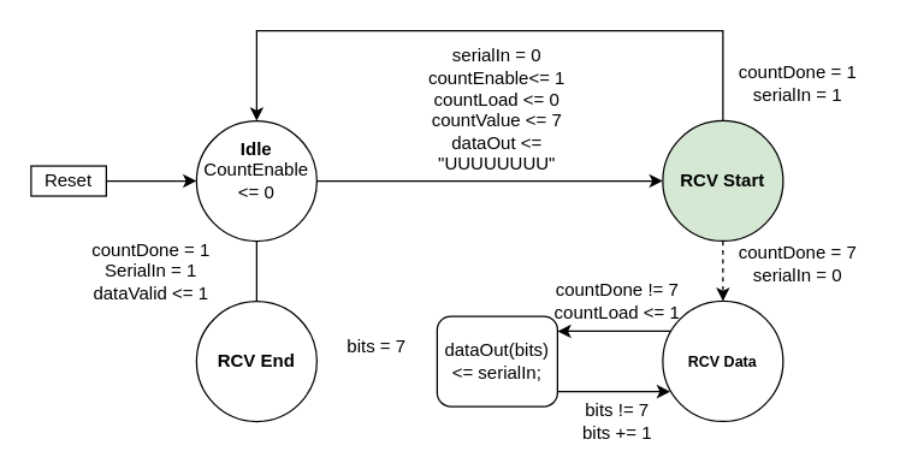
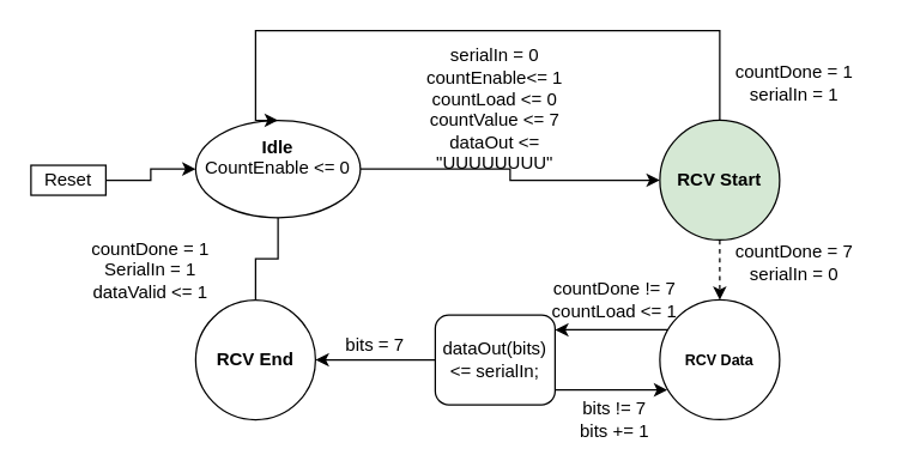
  <mxCell id="0" />
  <mxCell id="1" parent="0" />
  <mxCell id="2" style="edgeStyle=orthogonalEdgeStyle;rounded=0;orthogonalLoop=1;jettySize=auto;html=1;" parent="1" source="3" target="6" edge="1"><mxGeometry relative="1" as="geometry" /></mxCell>
- <mxCell id="3" value="&lt;div&gt;&lt;b&gt;Idle&lt;/b&gt;&lt;/div&gt;&lt;div&gt;CountEnable &amp;lt;= 0&lt;br&gt;&lt;/div&gt;&lt;div&gt;&lt;br&gt;&lt;/div&gt;" style="ellipse;whiteSpace=wrap;html=1;aspect=fixed;" parent="1" vertex="1"><mxGeometry x="130" y="79.94" width="80" height="80" as="geometry" /></mxCell>
+ <mxCell id="3" value="&lt;div&gt;&lt;b&gt;Idle&lt;/b&gt;&lt;/div&gt;&lt;div&gt;CountEnable &amp;lt;= 0&lt;br&gt;&lt;/div&gt;&lt;div&gt;&lt;br&gt;&lt;/div&gt;" style="ellipse;whiteSpace=wrap;html=1;aspect=fixed;" parent="1" vertex="1"><mxGeometry x="130" y="79.94" width="110" height="65" as="geometry" /></mxCell>
  <mxCell id="4" style="edgeStyle=orthogonalEdgeStyle;rounded=0;orthogonalLoop=1;jettySize=auto;html=1;exitX=0.5;exitY=1;exitDx=0;exitDy=0;entryX=0.5;entryY=0;entryDx=0;entryDy=0;dashed=1;" parent="1" source="6" target="7" edge="1"><mxGeometry relative="1" as="geometry"><mxPoint x="480" y="239.88" as="targetPoint" /><Array as="points" /></mxGeometry></mxCell>
  <mxCell id="5" style="edgeStyle=orthogonalEdgeStyle;rounded=0;orthogonalLoop=1;jettySize=auto;html=1;exitX=0.5;exitY=0;exitDx=0;exitDy=0;entryX=0.5;entryY=0;entryDx=0;entryDy=0;" edge="1" parent="1" source="6" target="3"><mxGeometry relative="1" as="geometry"><mxPoint x="170" y="19.94" as="targetPoint" /><Array as="points"><mxPoint x="480" y="20" /><mxPoint x="170" y="20" /></Array></mxGeometry></mxCell>
  <mxCell id="6" value="&lt;div&gt;&lt;b&gt;RCV Start&lt;/b&gt;&lt;br&gt;&lt;/div&gt;" style="ellipse;whiteSpace=wrap;html=1;aspect=fixed;fillColor=#d5e8d4;" parent="1" vertex="1"><mxGeometry x="440" y="79.88" width="80" height="80" as="geometry" /></mxCell>
  <mxCell id="7" value="&lt;div style=&quot;font-size: 10px;&quot;&gt;&lt;b&gt;RCV Data&lt;/b&gt;&lt;font style=&quot;font-size: 10px;&quot;&gt;&lt;br&gt;&lt;/font&gt;&lt;/div&gt;" style="ellipse;whiteSpace=wrap;html=1;aspect=fixed;" parent="1" vertex="1"><mxGeometry x="440" y="199.88" width="80" height="80" as="geometry" /></mxCell>
  <mxCell id="8" style="edgeStyle=orthogonalEdgeStyle;rounded=0;orthogonalLoop=1;jettySize=auto;html=1;exitX=0.5;exitY=0;exitDx=0;exitDy=0;entryX=0.5;entryY=1;entryDx=0;entryDy=0;endArrow=none;" edge="1" parent="1" source="9" target="3"><mxGeometry relative="1" as="geometry" /></mxCell>
  <mxCell id="9" value="&lt;div&gt;&lt;b&gt;RCV End&lt;/b&gt;&lt;br&gt;&lt;/div&gt;" style="ellipse;whiteSpace=wrap;html=1;aspect=fixed;" parent="1" vertex="1"><mxGeometry x="130" y="199.94" width="80" height="80" as="geometry" /></mxCell>
  <mxCell id="10" value="" style="edgeStyle=orthogonalEdgeStyle;rounded=0;orthogonalLoop=1;jettySize=auto;html=1;" parent="1" source="11" target="3" edge="1"><mxGeometry relative="1" as="geometry" /></mxCell>
  <mxCell id="11" value="Reset" style="rounded=0;whiteSpace=wrap;html=1;" parent="1" vertex="1"><mxGeometry x="20" y="109.94" width="50" height="20" as="geometry" /></mxCell>
  <mxCell id="12" value="&lt;div&gt;serialIn = 0&lt;br&gt;&lt;/div&gt;&lt;div&gt;countEnable&amp;lt;= 1&lt;br&gt;&lt;/div&gt;&lt;div&gt;countLoad &amp;lt;= 0&lt;/div&gt;&lt;div&gt;countValue &amp;lt;= 7&lt;/div&gt;&lt;div&gt;dataOut &amp;lt;= &quot;UUUUUUUU&quot;&lt;br&gt;&lt;/div&gt;&lt;div&gt;&amp;nbsp;&lt;br&gt;&lt;/div&gt;" style="text;html=1;strokeColor=none;fillColor=none;align=center;verticalAlign=middle;whiteSpace=wrap;rounded=0;" parent="1" vertex="1"><mxGeometry x="280" y="39.94" width="100" height="80" as="geometry" /></mxCell>
  <mxCell id="13" value="&lt;div&gt;countDone != 7&lt;/div&gt;&lt;div&gt;countLoad &amp;lt;= 1&lt;br&gt;&lt;/div&gt;" style="text;html=1;strokeColor=none;fillColor=none;align=center;verticalAlign=middle;whiteSpace=wrap;rounded=0;" parent="1" vertex="1"><mxGeometry x="360" y="189.94" width="100" height="20" as="geometry" /></mxCell>
  <mxCell id="14" value="&lt;div&gt;countDone = 1&lt;/div&gt;&lt;div&gt;SerialIn = 1&lt;/div&gt;&lt;div&gt;dataValid &amp;lt;= 1&lt;/div&gt;" style="text;html=1;strokeColor=none;fillColor=none;align=center;verticalAlign=middle;whiteSpace=wrap;rounded=0;" parent="1" vertex="1"><mxGeometry x="40" y="169.94" width="120" height="20" as="geometry" /></mxCell>
  <mxCell id="15" value="&lt;div&gt;countDone = 7&lt;/div&gt;&lt;div&gt;serialIn = 0&lt;br&gt;&lt;/div&gt;" style="text;html=1;strokeColor=none;fillColor=none;align=center;verticalAlign=middle;whiteSpace=wrap;rounded=0;" vertex="1" parent="1"><mxGeometry x="480" y="159.88" width="100" height="30.06" as="geometry" /></mxCell>
  <mxCell id="16" value="&lt;div&gt;countDone = 1&lt;br&gt;&lt;/div&gt;&lt;div&gt;serialIn = 1&lt;/div&gt;" style="text;html=1;strokeColor=none;fillColor=none;align=center;verticalAlign=middle;whiteSpace=wrap;rounded=0;" vertex="1" parent="1"><mxGeometry x="480" y="39.94" width="100" height="29.94" as="geometry" /></mxCell>
+ <mxCell id="17" style="edgeStyle=orthogonalEdgeStyle;rounded=0;orthogonalLoop=1;jettySize=auto;html=1;exitX=0;exitY=0.5;exitDx=0;exitDy=0;entryX=1;entryY=0.5;entryDx=0;entryDy=0;" edge="1" parent="1" source="18" target="9"><mxGeometry relative="1" as="geometry" /></mxCell>
  <mxCell id="18" value="dataOut(bits) &amp;lt;= serialIn;" style="rounded=1;whiteSpace=wrap;html=1;" vertex="1" parent="1"><mxGeometry x="290" y="209.94" width="80" height="60" as="geometry" /></mxCell>
  <mxCell id="19" value="&lt;div&gt;bits != 7&lt;/div&gt;&lt;div&gt;bits += 1&lt;br&gt;&lt;/div&gt;" style="text;html=1;strokeColor=none;fillColor=none;align=center;verticalAlign=middle;whiteSpace=wrap;rounded=0;" vertex="1" parent="1"><mxGeometry x="360" y="269.94" width="100" height="20" as="geometry" /></mxCell>
  <mxCell id="20" value="&lt;div&gt;bits = 7&lt;/div&gt;" style="text;html=1;strokeColor=none;fillColor=none;align=center;verticalAlign=middle;whiteSpace=wrap;rounded=0;" vertex="1" parent="1"><mxGeometry x="200" y="219.88" width="100" height="20" as="geometry" /></mxCell>
  <mxCell id="21" value="" style="endArrow=classic;html=1;rounded=0;" edge="1" parent="1"><mxGeometry width="50" height="50" relative="1" as="geometry"><mxPoint x="370" y="260" as="sourcePoint" /><mxPoint x="445" y="260" as="targetPoint" /></mxGeometry></mxCell>
  <mxCell id="22" value="" style="endArrow=classic;html=1;rounded=0;" edge="1" parent="1"><mxGeometry width="50" height="50" relative="1" as="geometry"><mxPoint x="445" y="219.88" as="sourcePoint" /><mxPoint x="370" y="219.88" as="targetPoint" /></mxGeometry></mxCell>
